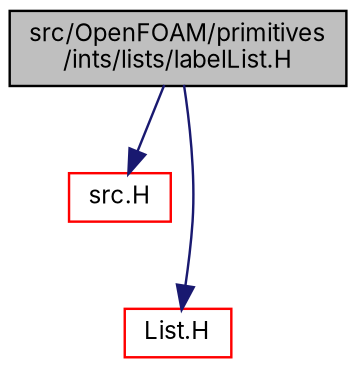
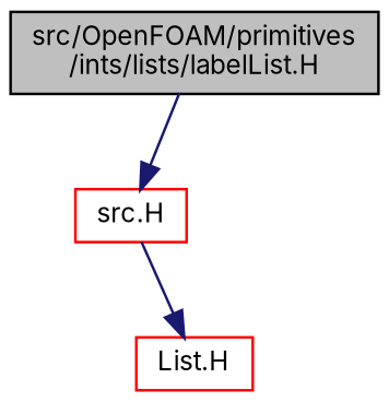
  digraph {
    fontname=Inter
    node [color=red fontname=Inter fontsize=10 shape=record]
    edge [color=midnightblue fontname=Inter fontsize=10 labelfontname=FreeSans labelfontsize=10 style=solid]
    n1 [color=black fillcolor=grey75 fontcolor=black height=0.2 label="src/OpenFOAM/primitives\l/ints/lists/labelList.H" style=filled width=0.4]
    n2 [height=0.2 label="src.H" width=0.4]
    n3 [height=0.2 label="List.H" width=0.4]
    n1 -> n2
-   n1 -> n3
+   n2 -> n3
  }
